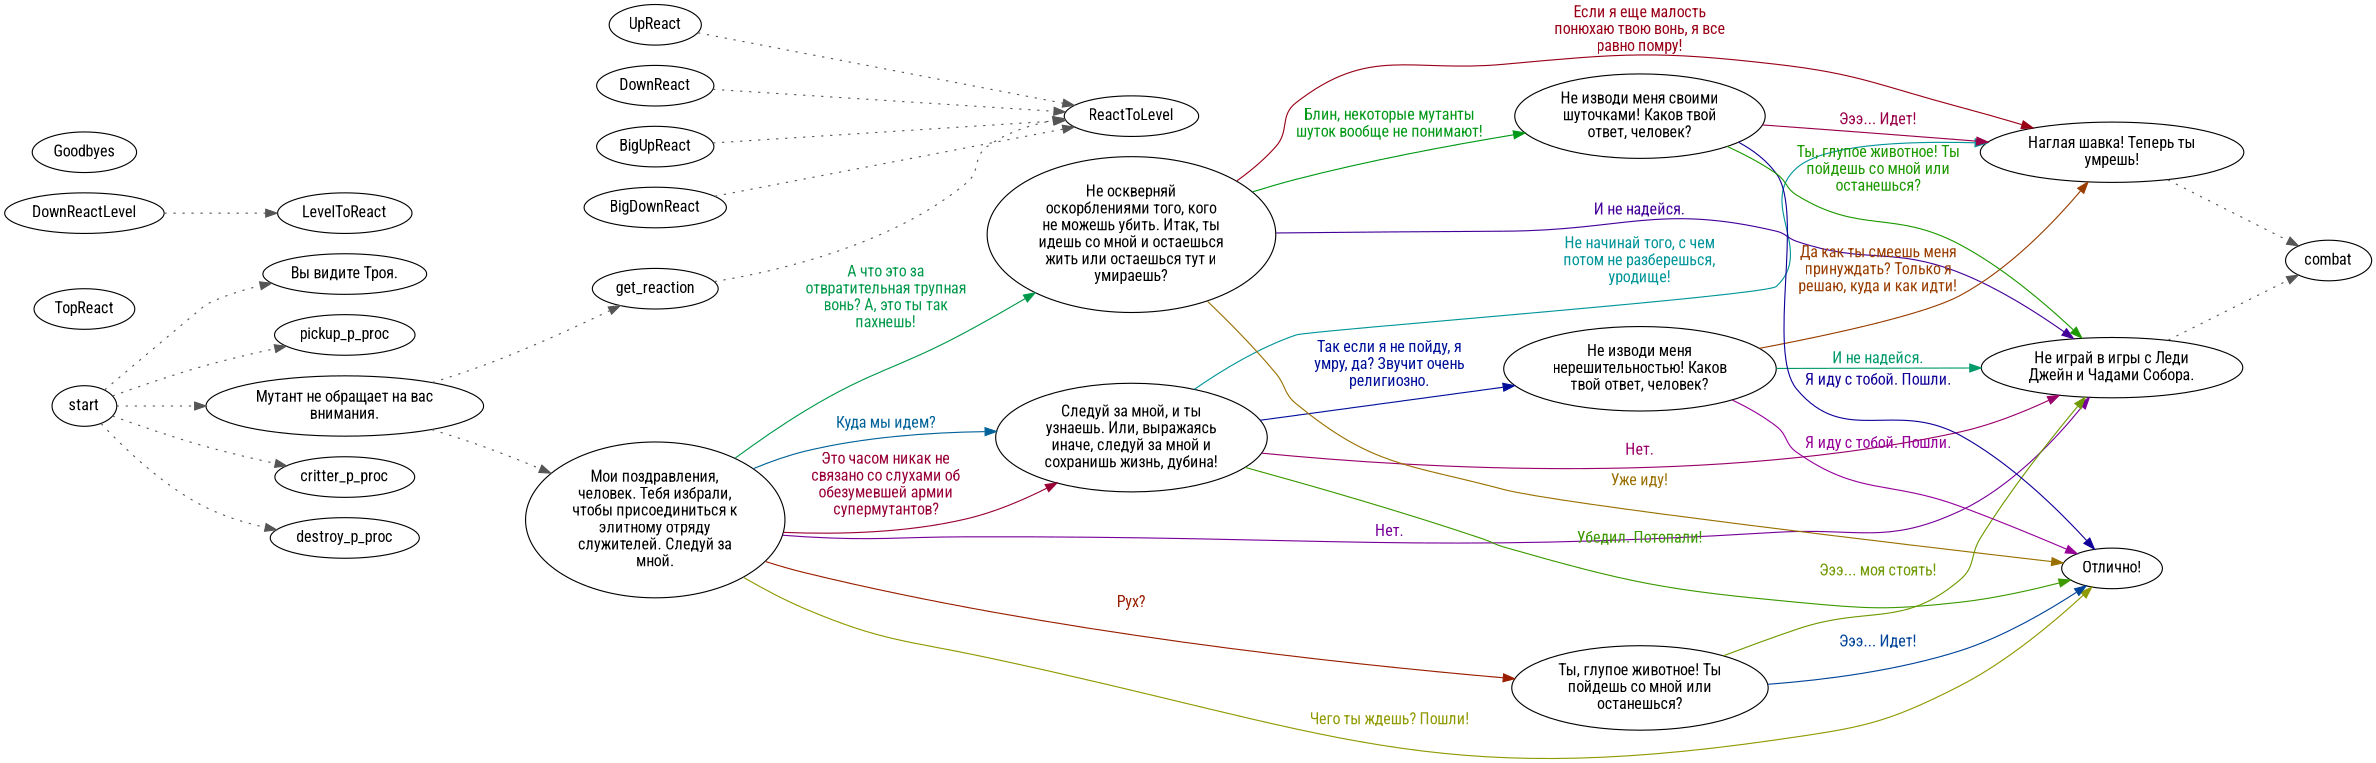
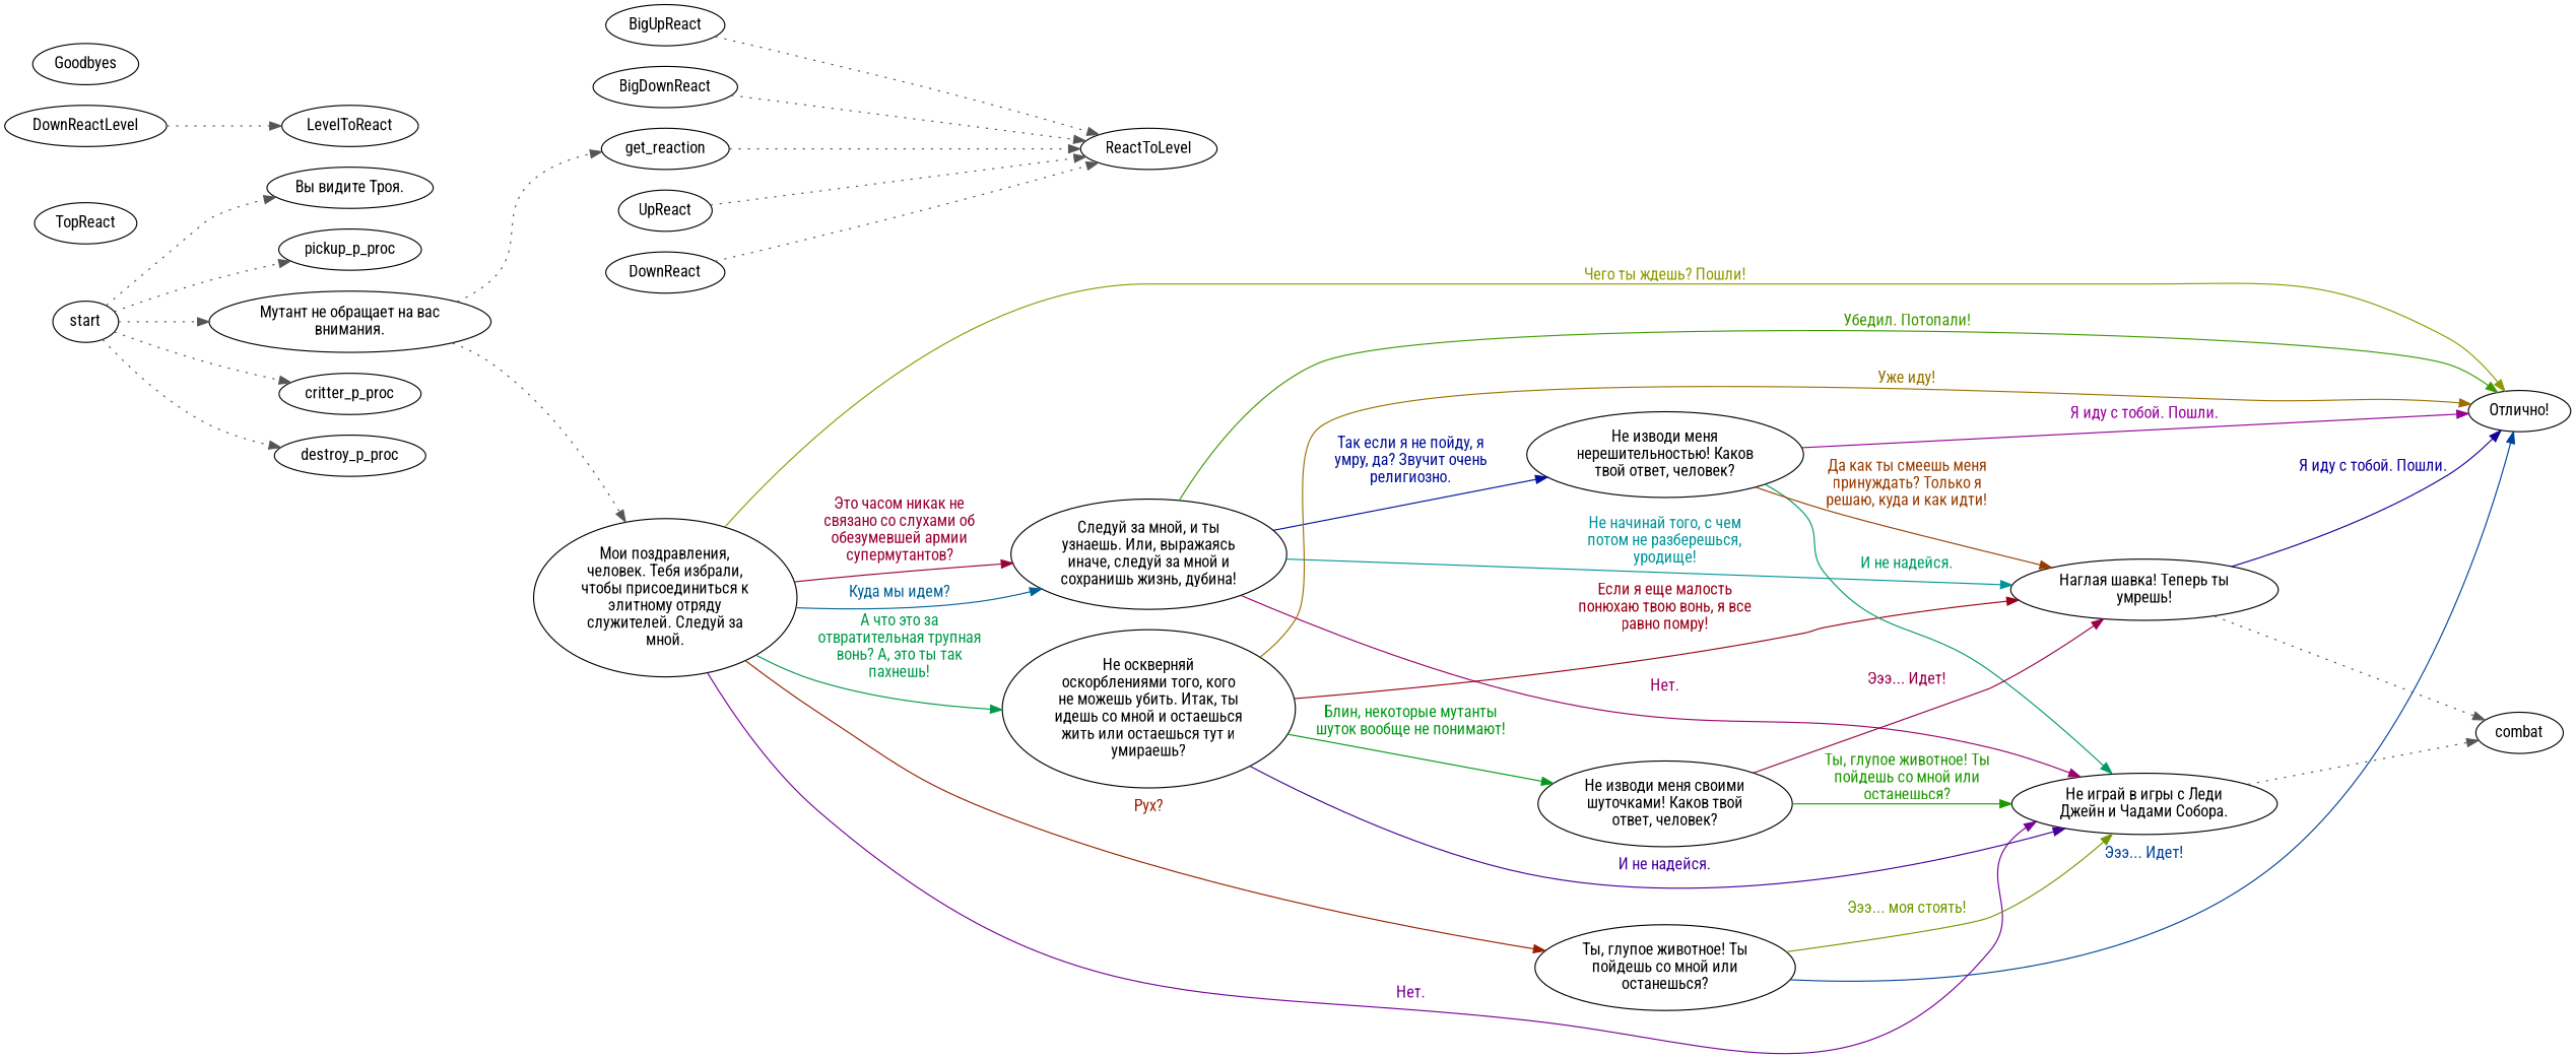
  digraph {
    fontname="Roboto Condensed"
    rankdir=LR
    node [color="#000000" fillcolor="#FFFFFF" fontname="Roboto Condensed" style=filled]
    edge [color="#555555" fontname="Roboto Condensed"]
    n1 [label="Вы видите Троя."]
    start
    pickup_p_proc
    n4 [label="Мутант не обращает на вас\nвнимания."]
    critter_p_proc
    destroy_p_proc
    get_reaction
    n8 [label="Мои поздравления,\nчеловек. Тебя избрали,\nчтобы присоединиться к\nэлитному отряду\nслужителей. Следуй за\nмной."]
    ReactToLevel
    n10 [label="Следуй за мной, и ты\nузнаешь. Или, выражаясь\nиначе, следуй за мной и\nсохранишь жизнь, дубина!"]
    n11 [label="Отлично!"]
    n12 [label="Не играй в игры с Леди\nДжейн и Чадами Собора."]
    n13 [label="Не оскверняй\nоскорблениями того, кого\nне можешь убить. Итак, ты\nидешь со мной и остаешься\nжить или остаешься тут и\nумираешь?"]
    n14 [label="Ты, глупое животное! Ты\nпойдешь со мной или\nостанешься?"]
    n15 [label="Не изводи меня\nнерешительностью! Каков\nтвой ответ, человек?"]
    n16 [label="Наглая шавка! Теперь ты\nумрешь!"]
    combat
    n18 [label="Не изводи меня своими\nшуточками! Каков твой\nответ, человек?"]
    UpReact
    DownReact
    TopReact
    BigUpReact
    BigDownReact
    DownReactLevel
    LevelToReact
    Goodbyes
    start -> n1 [style=dotted]
    start -> pickup_p_proc [style=dotted]
    start -> n4 [style=dotted]
    start -> critter_p_proc [style=dotted]
    start -> destroy_p_proc [style=dotted]
    n4 -> get_reaction [style=dotted]
    n4 -> n8 [style=dotted]
    get_reaction -> ReactToLevel [style=dotted]
    n8 -> n10 [color="#990036" fontcolor="#990036" label="Это часом никак не\nсвязано со слухами об\nобезумевшей армии\nсупермутантов?"]
    n8 -> n10 [color="#006299" fontcolor="#006299" label="Куда мы идем?"]
    n8 -> n11 [color="#8F9900" fontcolor="#8F9900" label="Чего ты ждешь? Пошли!"]
    n8 -> n12 [color="#770099" fontcolor="#770099" label="Нет."]
    n8 -> n13 [color="#00994A" fontcolor="#00994A" label="А что это за\nотвратительная трупная\nвонь? А, это ты так\nпахнешь!"]
    n8 -> n14 [color="#991D00" fontcolor="#991D00" label="Рух?"]
    n10 -> n11 [color="#3C9900" fontcolor="#3C9900" label="Убедил. Потопали!"]
    n10 -> n12 [color="#990069" fontcolor="#990069" label="Нет."]
    n10 -> n15 [color="#000F99" fontcolor="#000F99" label="Так если я не пойду, я\nумру, да? Звучит очень\nрелигиозно."]
    n10 -> n16 [color="#009599" fontcolor="#009599" label="Не начинай того, с чем\nпотом не разберешься,\nуродище!"]
    n12 -> combat [style=dotted]
    n13 -> n11 [color="#997000" fontcolor="#997000" label="Уже иду!"]
    n13 -> n12 [color="#430099" fontcolor="#430099" label="И не надейся."]
    n13 -> n16 [color="#990016" fontcolor="#990016" label="Если я еще малость\nпонюхаю твою вонь, я все\nравно помру!"]
    n13 -> n18 [color="#009917" fontcolor="#009917" label="Блин, некоторые мутанты\nшуток вообще не понимают!"]
    n14 -> n11 [color="#004399" fontcolor="#004399" label="Эээ... Идет!"]
    n14 -> n12 [color="#6F9900" fontcolor="#6F9900" label="Эээ... моя стоять!"]
    n15 -> n11 [color="#960099" fontcolor="#960099" label="Я иду с тобой. Пошли."]
    n15 -> n12 [color="#00996A" fontcolor="#00996A" label="И не надейся."]
    n15 -> n16 [color="#993D00" fontcolor="#993D00" label="Да как ты смеешь меня\nпринуждать? Только я\nрешаю, куда и как идти!"]
    n16 -> combat [style=dotted]
-   n18 -> n11 [color="#100099" fontcolor="#100099" label="Я иду с тобой. Пошли."]
+   n16 -> n11 [color="#100099" fontcolor="#100099" label="Я иду с тобой. Пошли."]
    n18 -> n12 [color="#1C9900" fontcolor="#1C9900" label="Ты, глупое животное! Ты\nпойдешь со мной или\nостанешься?"]
    n18 -> n16 [color="#990049" fontcolor="#990049" label="Эээ... Идет!"]
    UpReact -> ReactToLevel [style=dotted]
    DownReact -> ReactToLevel [style=dotted]
    BigUpReact -> ReactToLevel [style=dotted]
    BigDownReact -> ReactToLevel [style=dotted]
    DownReactLevel -> LevelToReact [style=dotted]
  }
